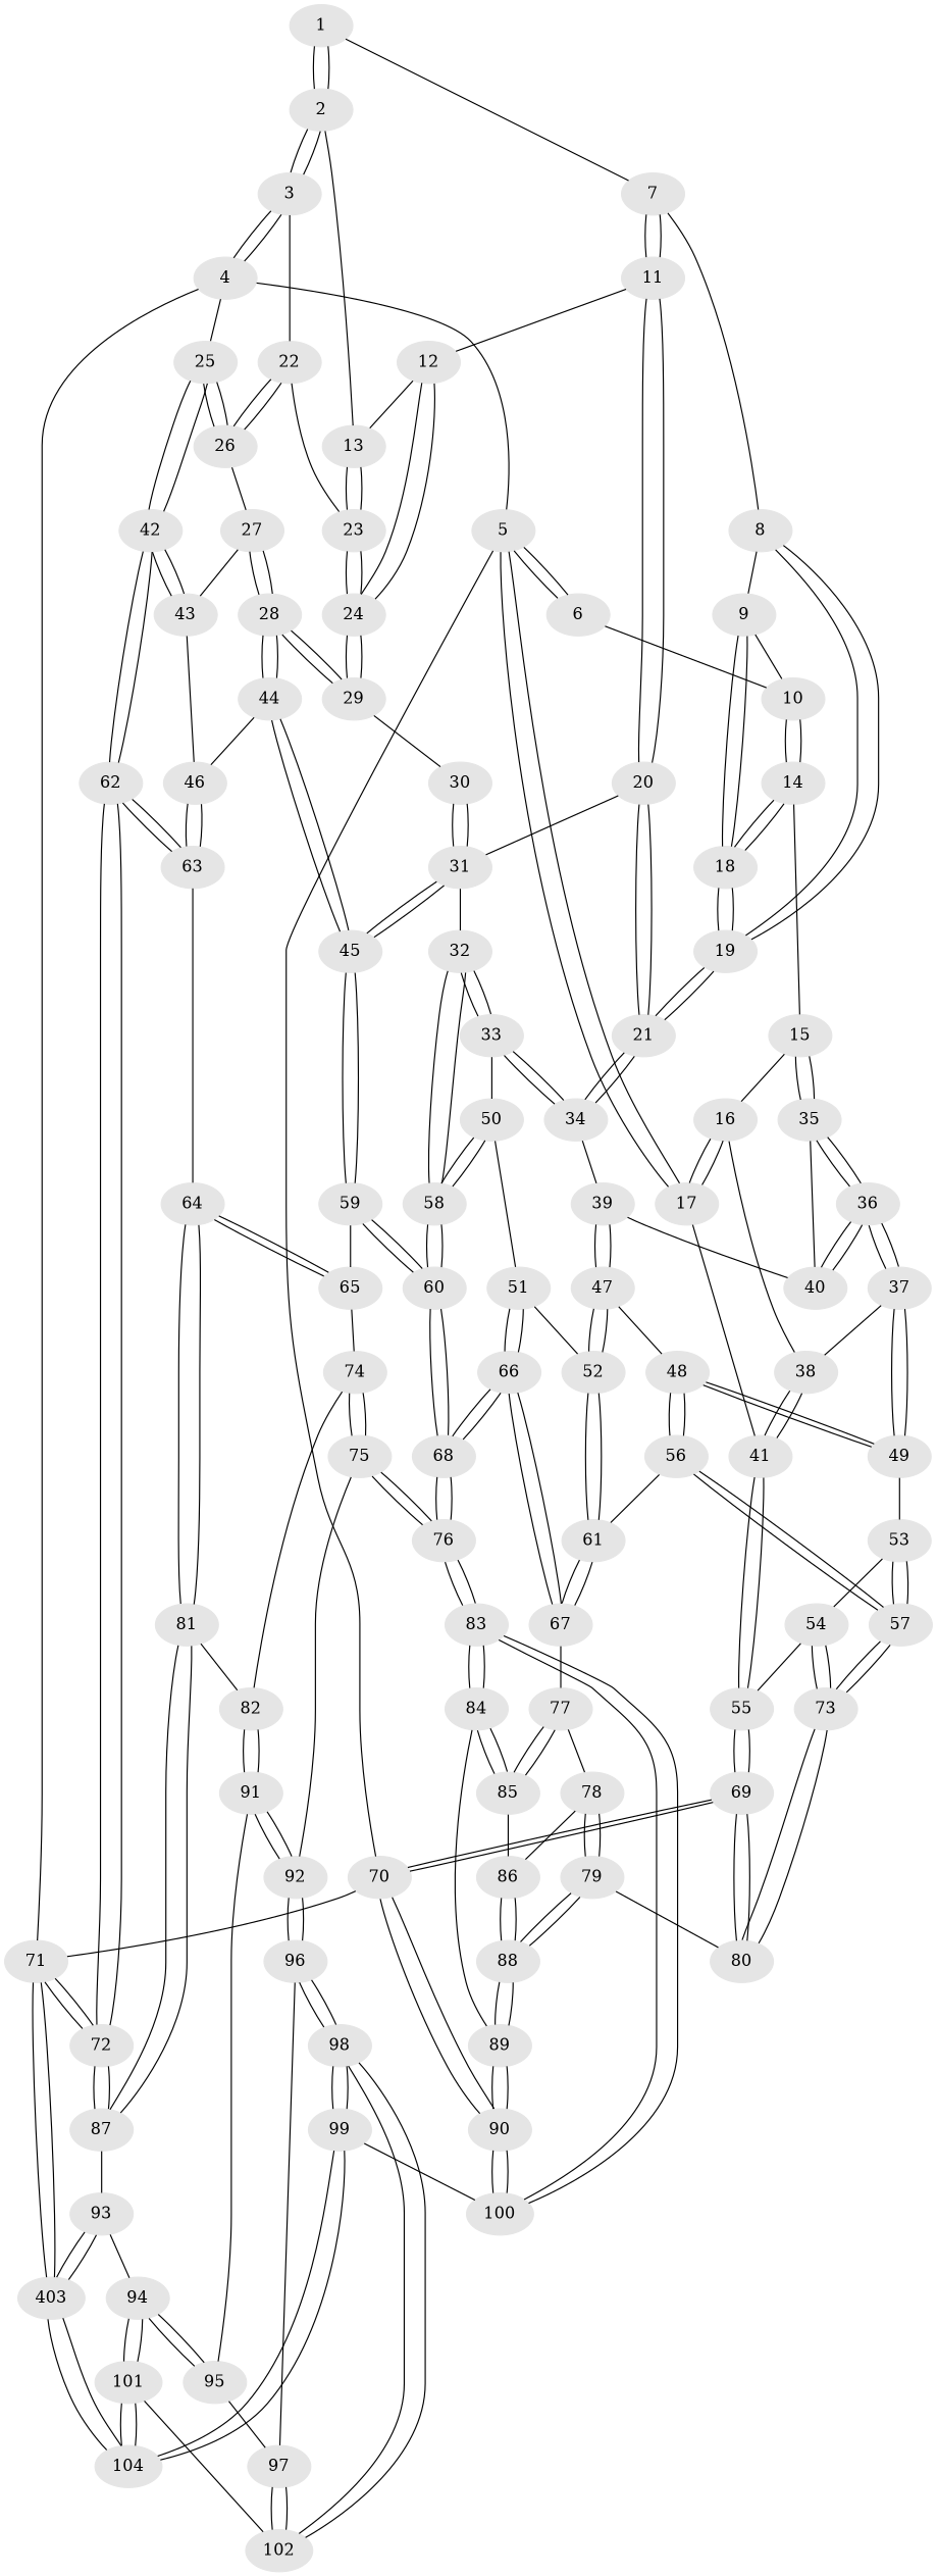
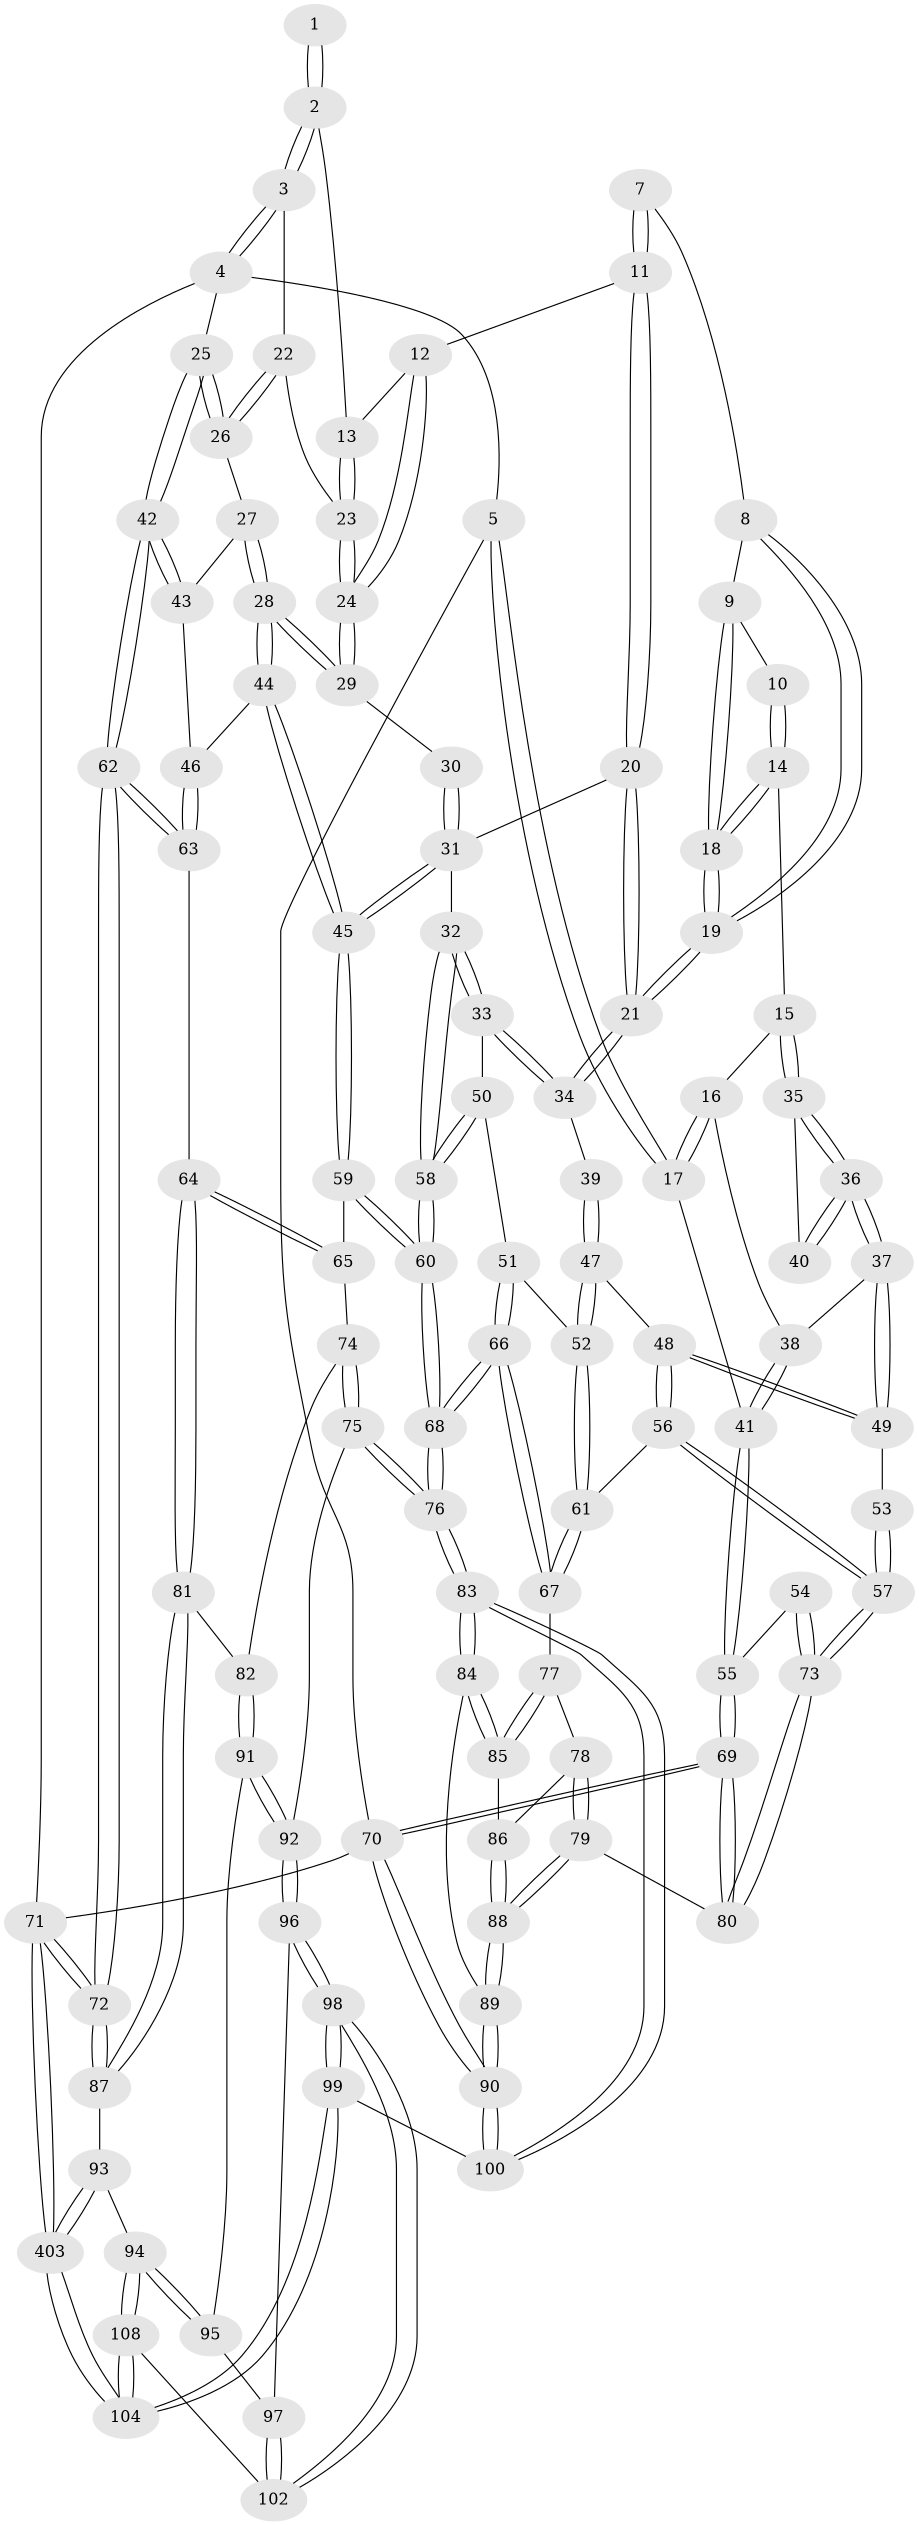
  graph {
    node [color=gray90 style=filled]
    1
    2
    7
    3
    13
    8
    11
    4
    22
    23
    5
    25
    71
    26
-   6
    17
    70
    42
    72
    n20 [label=403]
    10
    41
    90
    14
    9
    19
    12
    20
    18
    21
    15
    24
    31
    29
    16
    35
    38
    36
    40
    55
    34
    30
    39
    27
    43
    62
    28
    44
    46
    45
    32
    33
    58
    59
    50
    60
    51
    47
    37
    49
    53
    48
    52
    69
    63
    65
    64
    56
    61
    57
    54
    66
    68
    67
    73
    80
    74
    76
    77
    87
    81
    82
    75
    78
    85
    83
    100
    104
    93
    92
    91
    96
    84
    79
    86
    88
    89
    95
    94
    97
    98
-   101
+   101 [label=108]
    102
    99
    1 -- 2
    1 -- 2
-   1 -- 7
    2 -- 3
    2 -- 3
    2 -- 13
    7 -- 8
    7 -- 11
    7 -- 11
    3 -- 4
    3 -- 4
    3 -- 22
    13 -- 23
    13 -- 23
    8 -- 9
    8 -- 19
    8 -- 19
    11 -- 12
    11 -- 20
    11 -- 20
    4 -- 5
    4 -- 25
    4 -- 71
    22 -- 23
    22 -- 26
    22 -- 26
    23 -- 24
    23 -- 24
-   5 -- 6
-   5 -- 6
    5 -- 17
    5 -- 17
    5 -- 70
    25 -- 26
    25 -- 26
    25 -- 42
    25 -- 42
    71 -- 72
    71 -- 72
    71 -- n20
    71 -- n20
    26 -- 27
-   6 -- 10
    17 -- 41
    70 -- 71
    70 -- 90
    70 -- 90
    42 -- 43
    42 -- 43
    42 -- 62
    42 -- 62
    72 -- 87
    72 -- 87
    n20 -- 104
    n20 -- 104
    10 -- 14
    10 -- 14
    41 -- 55
    41 -- 55
    90 -- 100
    90 -- 100
    14 -- 18
    14 -- 18
    14 -- 15
    9 -- 10
    9 -- 18
    9 -- 18
    19 -- 21
    19 -- 21
    12 -- 13
    12 -- 24
    12 -- 24
    20 -- 21
    20 -- 21
    20 -- 31
    18 -- 19
    18 -- 19
    21 -- 34
    21 -- 34
    15 -- 16
    15 -- 35
    15 -- 35
    24 -- 29
    24 -- 29
    31 -- 45
    31 -- 45
    31 -- 32
    29 -- 30
    16 -- 17
    16 -- 17
    16 -- 38
    35 -- 36
    35 -- 36
    35 -- 40
    38 -- 41
    38 -- 41
    36 -- 40
    36 -- 40
    36 -- 37
    36 -- 37
    55 -- 69
    55 -- 69
    34 -- 39
    30 -- 31
    30 -- 31
-   39 -- 40
    39 -- 47
    39 -- 47
    27 -- 43
    27 -- 28
    27 -- 28
    43 -- 46
    62 -- 72
    62 -- 72
    62 -- 63
    62 -- 63
    28 -- 29
    28 -- 29
    28 -- 44
    28 -- 44
    44 -- 46
    44 -- 45
    44 -- 45
    46 -- 63
    46 -- 63
    45 -- 59
    45 -- 59
    32 -- 33
    32 -- 33
    32 -- 58
    32 -- 58
    33 -- 34
    33 -- 34
    33 -- 50
    58 -- 60
    58 -- 60
    59 -- 60
    59 -- 60
    59 -- 65
    50 -- 58
    50 -- 58
    50 -- 51
    60 -- 68
    60 -- 68
    51 -- 52
    51 -- 66
    51 -- 66
    47 -- 48
    47 -- 52
    47 -- 52
    37 -- 38
    37 -- 49
    37 -- 49
    49 -- 53
    53 -- 57
    53 -- 57
-   53 -- 54
    48 -- 49
    48 -- 49
    48 -- 56
    48 -- 56
    52 -- 61
    52 -- 61
    69 -- 70
    69 -- 70
    69 -- 80
    69 -- 80
    63 -- 64
    65 -- 74
    64 -- 65
    64 -- 65
    64 -- 81
    64 -- 81
    56 -- 61
    56 -- 57
    56 -- 57
    61 -- 67
    61 -- 67
    57 -- 73
    57 -- 73
    54 -- 55
    54 -- 73
    54 -- 73
    66 -- 68
    66 -- 68
    66 -- 67
    66 -- 67
    68 -- 76
    68 -- 76
    67 -- 77
    73 -- 80
    73 -- 80
    74 -- 82
    74 -- 75
    74 -- 75
    76 -- 83
    76 -- 83
    77 -- 78
    77 -- 85
    77 -- 85
    87 -- 93
    81 -- 87
    81 -- 87
    81 -- 82
    82 -- 91
    82 -- 91
    75 -- 76
    75 -- 76
    75 -- 92
    78 -- 79
    78 -- 79
    78 -- 86
    85 -- 86
    83 -- 100
    83 -- 100
    83 -- 84
    83 -- 84
    93 -- n20
    93 -- n20
    93 -- 94
    92 -- 96
    92 -- 96
    91 -- 92
    91 -- 92
    91 -- 95
    96 -- 97
    96 -- 98
    96 -- 98
    84 -- 85
    84 -- 85
    84 -- 89
    79 -- 80
    79 -- 88
    79 -- 88
    86 -- 88
    86 -- 88
    88 -- 89
    88 -- 89
    89 -- 90
    89 -- 90
    95 -- 97
    94 -- 95
    94 -- 95
    94 -- 101
    94 -- 101
    97 -- 102
    97 -- 102
    98 -- 102
    98 -- 102
    98 -- 99
    98 -- 99
    101 -- 104
    101 -- 104
    101 -- 102
    99 -- 100
    99 -- 104
    99 -- 104
  }
